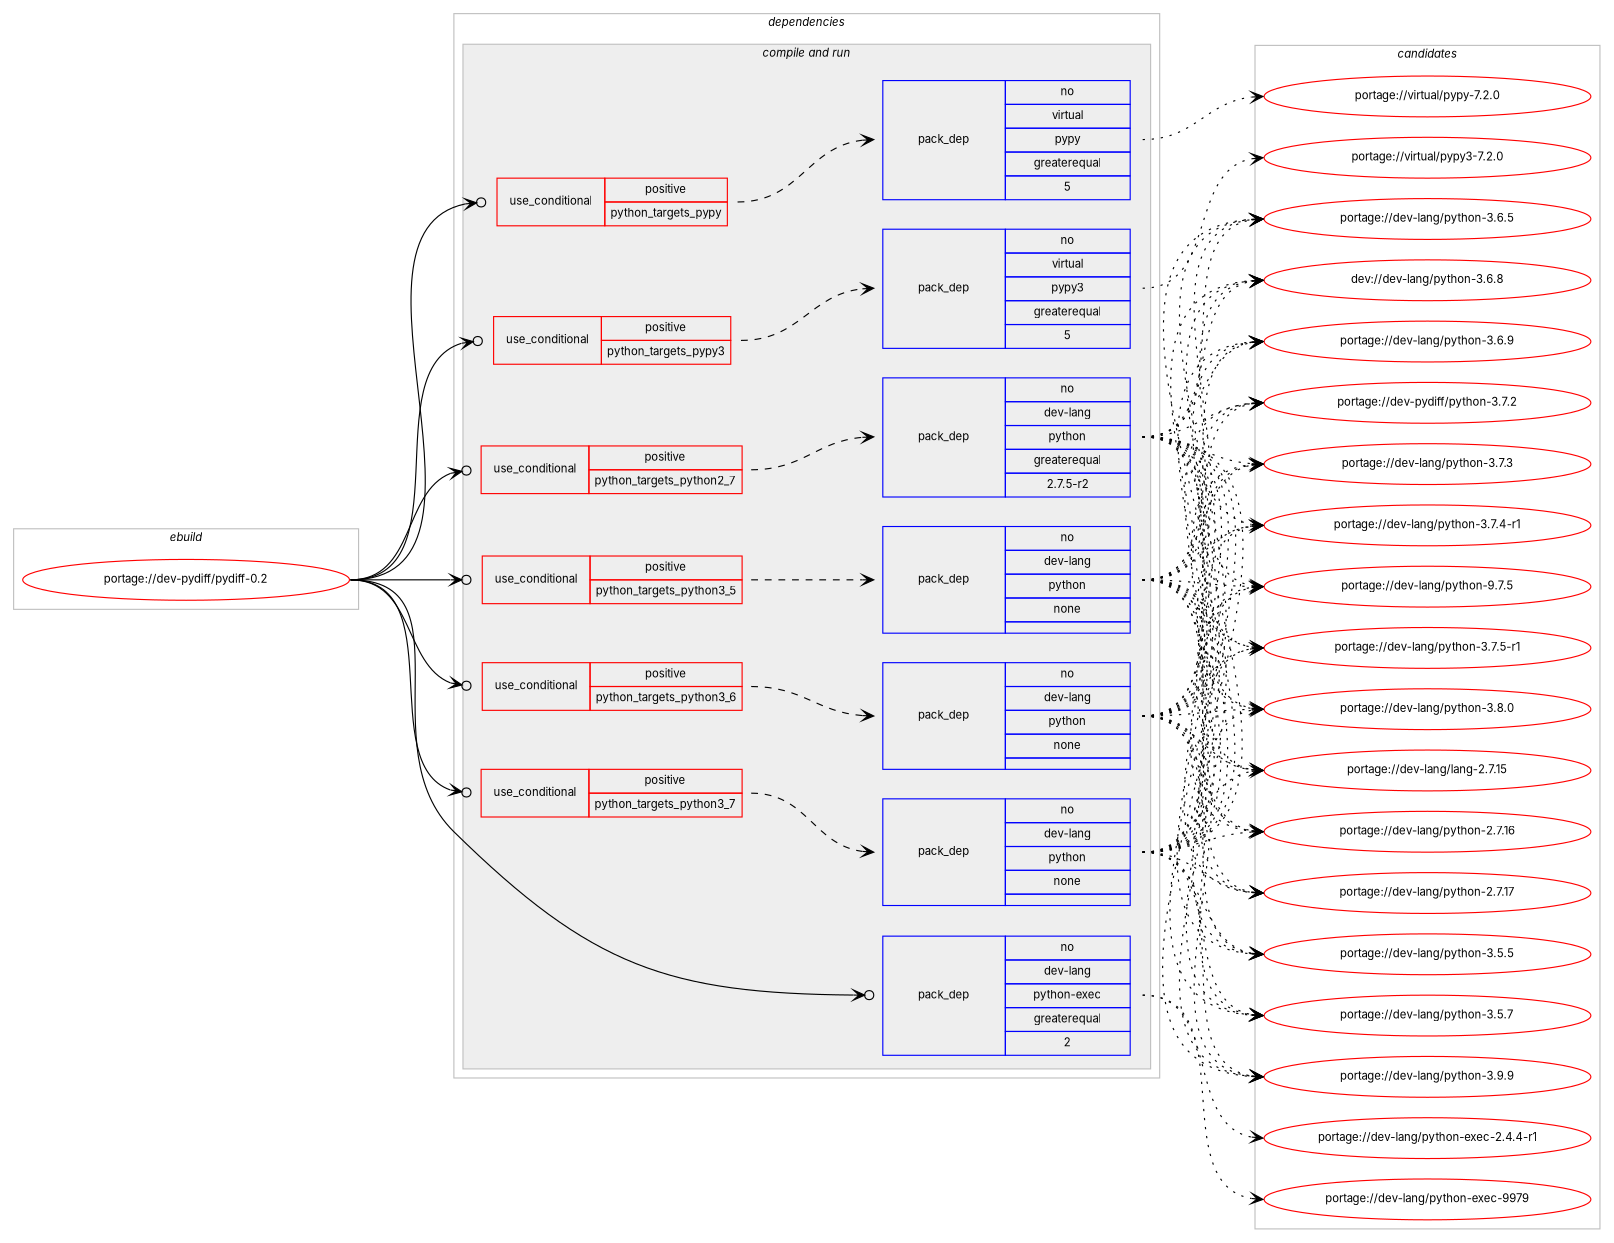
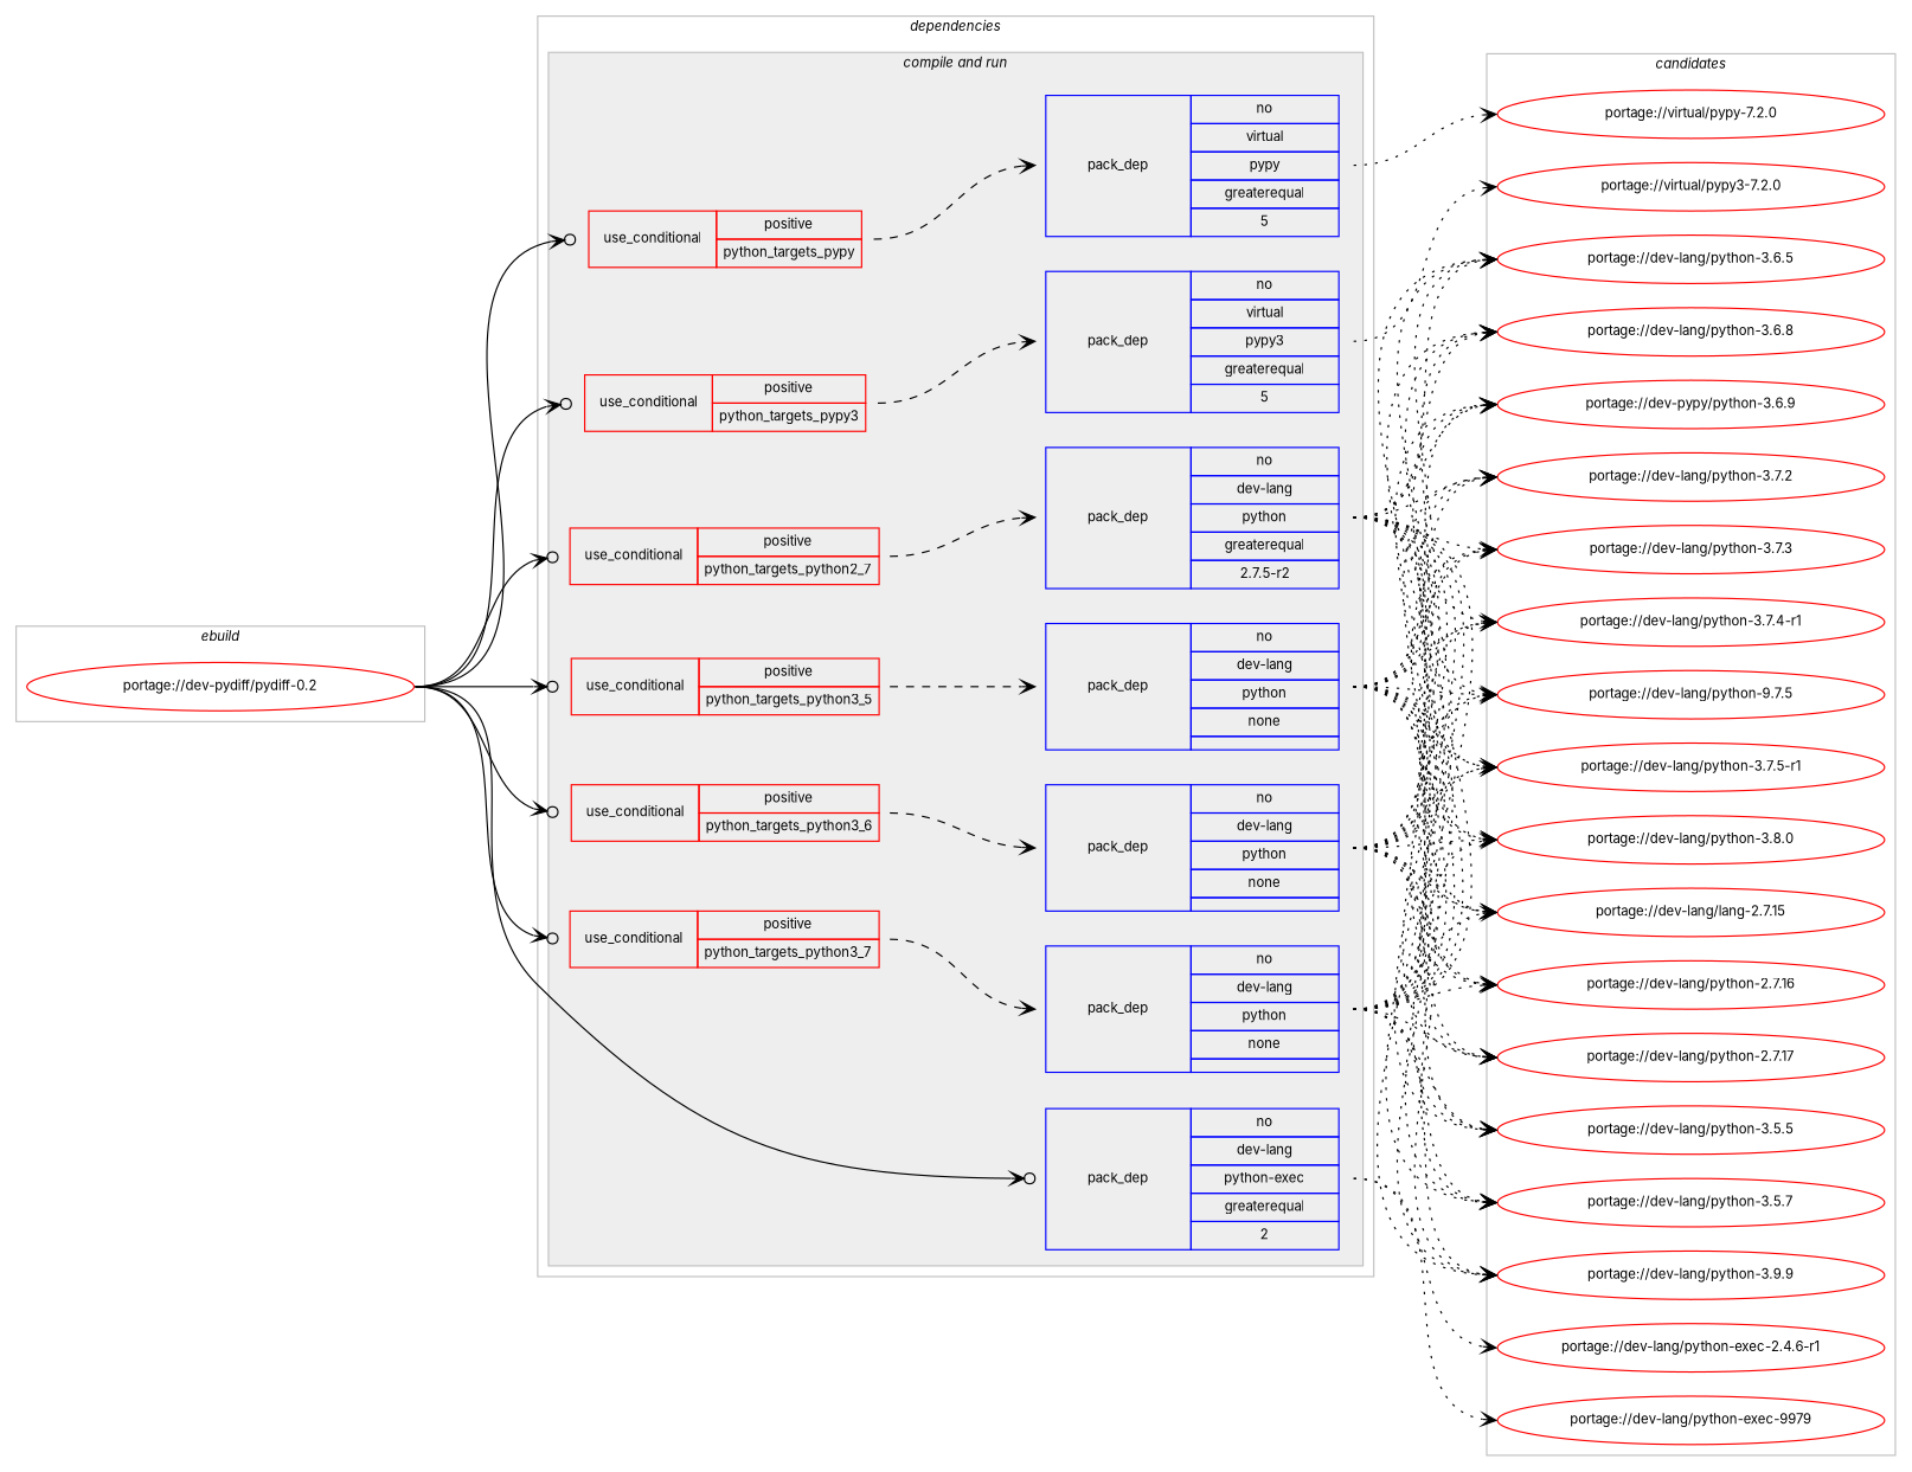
  digraph {
    compound=true
    concentrate=true
    fontname=Inter
    fontsize=10
    newrank=true
    rankdir=LR
    ranksep=1.5
    node [color=red fontname=Inter fontsize=10]
    edge [arrowhead=vee fontname=Inter headport=w style=dotted tailport=e weight=100]
    n1 [label="portage://dev-pydiff/pydiff-0.2" width=4]
    n2 [color=blue label=<<TABLE BORDER="0" CELLBORDER="1" CELLSPACING="0" CELLPADDING="4" WIDTH="220"><TR><TD ROWSPAN="6" CELLPADDING="30">pack_dep</TD></TR><TR><TD WIDTH="110">no</TD></TR><TR><TD>virtual</TD></TR><TR><TD>pypy</TD></TR><TR><TD>greaterequal</TD></TR><TR><TD>5</TD></TR></TABLE>> shape=none]
    n3 [label=<<TABLE BORDER="0" CELLBORDER="1" CELLSPACING="0" CELLPADDING="4"><TR><TD ROWSPAN="3" CELLPADDING="10">use_conditional</TD></TR><TR><TD>positive</TD></TR><TR><TD>python_targets_pypy</TD></TR></TABLE>> shape=none]
    n4 [color=blue label=<<TABLE BORDER="0" CELLBORDER="1" CELLSPACING="0" CELLPADDING="4" WIDTH="220"><TR><TD ROWSPAN="6" CELLPADDING="30">pack_dep</TD></TR><TR><TD WIDTH="110">no</TD></TR><TR><TD>virtual</TD></TR><TR><TD>pypy3</TD></TR><TR><TD>greaterequal</TD></TR><TR><TD>5</TD></TR></TABLE>> shape=none]
    n5 [label=<<TABLE BORDER="0" CELLBORDER="1" CELLSPACING="0" CELLPADDING="4"><TR><TD ROWSPAN="3" CELLPADDING="10">use_conditional</TD></TR><TR><TD>positive</TD></TR><TR><TD>python_targets_pypy3</TD></TR></TABLE>> shape=none]
    n6 [color=blue label=<<TABLE BORDER="0" CELLBORDER="1" CELLSPACING="0" CELLPADDING="4" WIDTH="220"><TR><TD ROWSPAN="6" CELLPADDING="30">pack_dep</TD></TR><TR><TD WIDTH="110">no</TD></TR><TR><TD>dev-lang</TD></TR><TR><TD>python</TD></TR><TR><TD>greaterequal</TD></TR><TR><TD>2.7.5-r2</TD></TR></TABLE>> shape=none]
    n7 [label=<<TABLE BORDER="0" CELLBORDER="1" CELLSPACING="0" CELLPADDING="4"><TR><TD ROWSPAN="3" CELLPADDING="10">use_conditional</TD></TR><TR><TD>positive</TD></TR><TR><TD>python_targets_python2_7</TD></TR></TABLE>> shape=none]
    n8 [color=blue label=<<TABLE BORDER="0" CELLBORDER="1" CELLSPACING="0" CELLPADDING="4" WIDTH="220"><TR><TD ROWSPAN="6" CELLPADDING="30">pack_dep</TD></TR><TR><TD WIDTH="110">no</TD></TR><TR><TD>dev-lang</TD></TR><TR><TD>python</TD></TR><TR><TD>none</TD></TR><TR><TD></TD></TR></TABLE>> shape=none]
    n9 [label=<<TABLE BORDER="0" CELLBORDER="1" CELLSPACING="0" CELLPADDING="4"><TR><TD ROWSPAN="3" CELLPADDING="10">use_conditional</TD></TR><TR><TD>positive</TD></TR><TR><TD>python_targets_python3_5</TD></TR></TABLE>> shape=none]
    n10 [color=blue label=<<TABLE BORDER="0" CELLBORDER="1" CELLSPACING="0" CELLPADDING="4" WIDTH="220"><TR><TD ROWSPAN="6" CELLPADDING="30">pack_dep</TD></TR><TR><TD WIDTH="110">no</TD></TR><TR><TD>dev-lang</TD></TR><TR><TD>python</TD></TR><TR><TD>none</TD></TR><TR><TD></TD></TR></TABLE>> shape=none]
    n11 [label=<<TABLE BORDER="0" CELLBORDER="1" CELLSPACING="0" CELLPADDING="4"><TR><TD ROWSPAN="3" CELLPADDING="10">use_conditional</TD></TR><TR><TD>positive</TD></TR><TR><TD>python_targets_python3_6</TD></TR></TABLE>> shape=none]
    n12 [color=blue label=<<TABLE BORDER="0" CELLBORDER="1" CELLSPACING="0" CELLPADDING="4" WIDTH="220"><TR><TD ROWSPAN="6" CELLPADDING="30">pack_dep</TD></TR><TR><TD WIDTH="110">no</TD></TR><TR><TD>dev-lang</TD></TR><TR><TD>python</TD></TR><TR><TD>none</TD></TR><TR><TD></TD></TR></TABLE>> shape=none]
    n13 [label=<<TABLE BORDER="0" CELLBORDER="1" CELLSPACING="0" CELLPADDING="4"><TR><TD ROWSPAN="3" CELLPADDING="10">use_conditional</TD></TR><TR><TD>positive</TD></TR><TR><TD>python_targets_python3_7</TD></TR></TABLE>> shape=none]
    n14 [color=blue label=<<TABLE BORDER="0" CELLBORDER="1" CELLSPACING="0" CELLPADDING="4" WIDTH="220"><TR><TD ROWSPAN="6" CELLPADDING="30">pack_dep</TD></TR><TR><TD WIDTH="110">no</TD></TR><TR><TD>dev-lang</TD></TR><TR><TD>python-exec</TD></TR><TR><TD>greaterequal</TD></TR><TR><TD>2</TD></TR></TABLE>> shape=none]
    n15 [label="portage://virtual/pypy-7.2.0" width=4]
    n16 [label="portage://virtual/pypy3-7.2.0" width=4]
    n17 [label="portage://dev-lang/lang-2.7.15" width=4]
    n18 [label="portage://dev-lang/python-2.7.16" width=4]
    n19 [label="portage://dev-lang/python-2.7.17" width=4]
    n20 [label="portage://dev-lang/python-3.5.5" width=4]
    n21 [label="portage://dev-lang/python-3.5.7" width=4]
    n22 [label="portage://dev-lang/python-3.9.9" width=4]
    n23 [label="portage://dev-lang/python-3.6.5" width=4]
-   n24 [label="dev://dev-lang/python-3.6.8" width=4]
-   n25 [label="portage://dev-lang/python-3.6.9" width=4]
-   n26 [label="portage://dev-pydiff/python-3.7.2" width=4]
+   n24 [label="portage://dev-lang/python-3.6.8" width=4]
+   n25 [label="portage://dev-pypy/python-3.6.9" width=4]
+   n26 [label="portage://dev-lang/python-3.7.2" width=4]
    n27 [label="portage://dev-lang/python-3.7.3" width=4]
    n28 [label="portage://dev-lang/python-3.7.4-r1" width=4]
    n29 [label="portage://dev-lang/python-9.7.5" width=4]
    n30 [label="portage://dev-lang/python-3.7.5-r1" width=4]
    n31 [label="portage://dev-lang/python-3.8.0" width=4]
-   n32 [label="portage://dev-lang/python-exec-2.4.4-r1" width=4]
+   n32 [label="portage://dev-lang/python-exec-2.4.6-r1" width=4]
    n33 [label="portage://dev-lang/python-exec-9979" width=4]
    subgraph cluster_1 {
      color=gray
      label=<<i>ebuild</i>>
      rank=same
      n1
    }
    subgraph cluster_2 {
      color=gray
      label=<<i>dependencies</i>>
      subgraph cluster_3 {
        color=gray
        fillcolor="#eeeeee"
        label=<<i>compile</i>>
        style=filled
      }
      subgraph cluster_4 {
        color=gray
        fillcolor="#eeeeee"
        label=<<i>compile and run</i>>
        style=filled
        subgraph sub_5 {
          color=gray
          fillcolor="#eeeeee"
          label=<<i>compile and run</i>>
          style=filled
          n3
          subgraph sub_6 {
            color=gray
            fillcolor="#eeeeee"
            label=<<i>compile and run</i>>
            style=filled
            n2
          }
        }
        subgraph sub_7 {
          color=gray
          fillcolor="#eeeeee"
          label=<<i>compile and run</i>>
          style=filled
          n5
          subgraph sub_8 {
            color=gray
            fillcolor="#eeeeee"
            label=<<i>compile and run</i>>
            style=filled
            n4
          }
        }
        subgraph sub_9 {
          color=gray
          fillcolor="#eeeeee"
          label=<<i>compile and run</i>>
          style=filled
          n7
          subgraph sub_10 {
            color=gray
            fillcolor="#eeeeee"
            label=<<i>compile and run</i>>
            style=filled
            n6
          }
        }
        subgraph sub_11 {
          color=gray
          fillcolor="#eeeeee"
          label=<<i>compile and run</i>>
          style=filled
          n9
          subgraph sub_12 {
            color=gray
            fillcolor="#eeeeee"
            label=<<i>compile and run</i>>
            style=filled
            n8
          }
        }
        subgraph sub_13 {
          color=gray
          fillcolor="#eeeeee"
          label=<<i>compile and run</i>>
          style=filled
          n11
          subgraph sub_14 {
            color=gray
            fillcolor="#eeeeee"
            label=<<i>compile and run</i>>
            style=filled
            n10
          }
        }
        subgraph sub_15 {
          color=gray
          fillcolor="#eeeeee"
          label=<<i>compile and run</i>>
          style=filled
          n13
          subgraph sub_16 {
            color=gray
            fillcolor="#eeeeee"
            label=<<i>compile and run</i>>
            style=filled
            n12
          }
        }
        subgraph sub_17 {
          color=gray
          fillcolor="#eeeeee"
          label=<<i>compile and run</i>>
          style=filled
          n14
        }
      }
      subgraph cluster_18 {
        color=gray
        fillcolor="#eeeeee"
        label=<<i>run</i>>
        style=filled
      }
    }
    subgraph cluster_19 {
      color=gray
      label=<<i>candidates</i>>
      rank=same
      subgraph sub_20 {
        color=black
        label=<<i>candidates</i>>
        nodesep=1
        rank=same
        n15
      }
      subgraph sub_21 {
        color=black
        label=<<i>candidates</i>>
        nodesep=1
        rank=same
        n16
      }
      subgraph sub_22 {
        color=black
        label=<<i>candidates</i>>
        nodesep=1
        rank=same
        n17
        n18
        n19
        n20
        n21
        n22
        n23
        n24
        n25
        n26
        n27
        n28
        n29
        n30
        n31
      }
      subgraph sub_23 {
        color=black
        label=<<i>candidates</i>>
        nodesep=1
        rank=same
        n17
        n18
        n19
        n20
        n21
        n22
        n23
        n24
        n25
        n26
        n27
        n28
        n29
        n30
        n31
      }
      subgraph sub_24 {
        color=black
        label=<<i>candidates</i>>
        nodesep=1
        rank=same
        n17
        n18
        n19
        n20
        n21
        n22
        n23
        n24
        n25
        n26
        n27
        n28
        n29
        n30
        n31
      }
      subgraph sub_25 {
        color=black
        label=<<i>candidates</i>>
        nodesep=1
        rank=same
        n17
        n18
        n19
        n20
        n21
        n22
        n23
        n24
        n25
        n26
        n27
        n28
        n29
        n30
        n31
      }
      subgraph sub_26 {
        color=black
        label=<<i>candidates</i>>
        nodesep=1
        rank=same
        n32
        n33
      }
    }
    n1 -> n3 [arrowhead=odotvee style=solid weight=20]
    n1 -> n5 [arrowhead=odotvee style=solid weight=20]
    n1 -> n7 [arrowhead=odotvee style=solid weight=20]
    n1 -> n9 [arrowhead=odotvee style=solid weight=20]
    n1 -> n11 [arrowhead=odotvee style=solid weight=20]
    n1 -> n13 [arrowhead=odotvee style=solid weight=20]
    n1 -> n14 [arrowhead=odotvee style=solid weight=20]
    n2 -> n15
    n3 -> n2 [style=dashed weight=20]
    n4 -> n16
    n5 -> n4 [style=dashed weight=20]
    n6 -> n17
    n6 -> n18
    n6 -> n19
    n6 -> n20
    n6 -> n21
    n6 -> n22
    n6 -> n23
    n6 -> n24
    n6 -> n25
    n6 -> n26
    n6 -> n27
    n6 -> n28
    n6 -> n29
    n6 -> n30
    n6 -> n31
    n7 -> n6 [style=dashed weight=20]
    n8 -> n17
    n8 -> n18
    n8 -> n19
    n8 -> n20
    n8 -> n21
    n8 -> n22
    n8 -> n23
    n8 -> n24
    n8 -> n25
    n8 -> n26
    n8 -> n27
    n8 -> n28
    n8 -> n29
    n8 -> n30
    n8 -> n31
    n9 -> n8 [style=dashed weight=20]
    n10 -> n17
    n10 -> n18
    n10 -> n19
    n10 -> n20
    n10 -> n21
    n10 -> n22
    n10 -> n23
    n10 -> n24
    n10 -> n25
    n10 -> n26
    n10 -> n27
    n10 -> n28
    n10 -> n29
    n10 -> n30
    n10 -> n31
    n11 -> n10 [style=dashed weight=20]
    n12 -> n17
    n12 -> n18
    n12 -> n19
    n12 -> n20
    n12 -> n21
    n12 -> n22
    n12 -> n23
    n12 -> n24
    n12 -> n25
    n12 -> n26
    n12 -> n27
    n12 -> n28
    n12 -> n29
    n12 -> n30
    n12 -> n31
    n13 -> n12 [style=dashed weight=20]
    n14 -> n32
    n14 -> n33
  }
